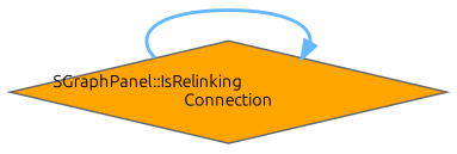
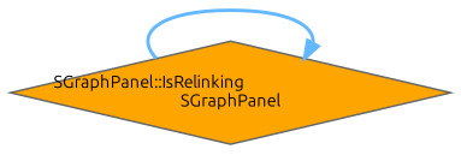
  digraph {
    rankdir=LR
    fontname=Ubuntu
-   n1 [color=gray40 fillcolor=orange fontcolor=black fontname=Ubuntu fontsize=10 height=0.2 label="SGraphPanel::IsRelinking\lConnection" shape=diamond style=filled width=0.4]
+   n1 [color=gray40 fillcolor=orange fontcolor=black fontname=Ubuntu fontsize=10 height=0.2 label="SGraphPanel::IsRelinking\lSGraphPanel" shape=diamond style=filled width=0.4]
    n1 -> n1 [color=steelblue1 fontname=Ubuntu fontsize=10 labelfontname=Helvetica labelfontsize=10 style=bold]
  }
